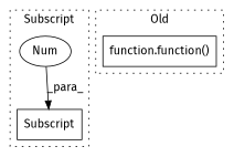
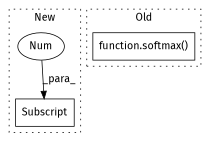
  digraph {
    fontname="Fira Sans"
    node [shape=box fontname="Fira Sans"]
    n1 [a=63 l="28,0" label=Subscript s="5881,0"]
    n2 [a=76 l=1 label=Num s=5907 shape=ellipse]
-   n3 [a=75 l="8,1" label="function.function()" s="6082,6097"]
+   n3 [a=75 l="8,1" label="function.softmax()" s="6082,6097"]
    subgraph cluster_1 {
-     label=Subscript
+     label=New
      style=dotted
      n1
      n2
    }
    subgraph cluster_2 {
      label=Old
      style=dotted
      n3
    }
    n2 -> n1 [label=_para_ fontname="Fira Sans"]
  }
